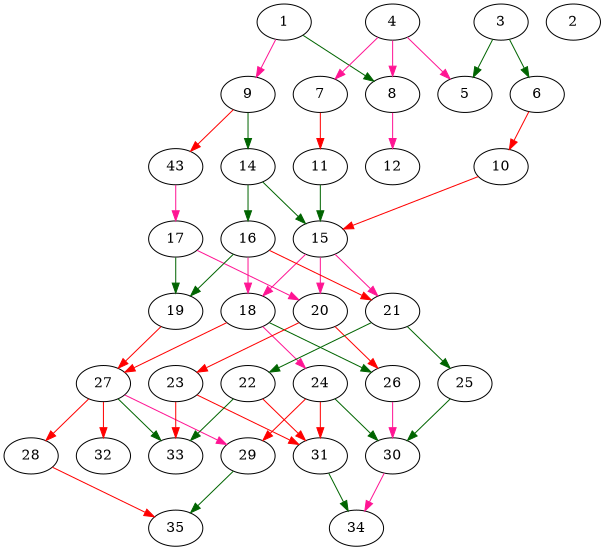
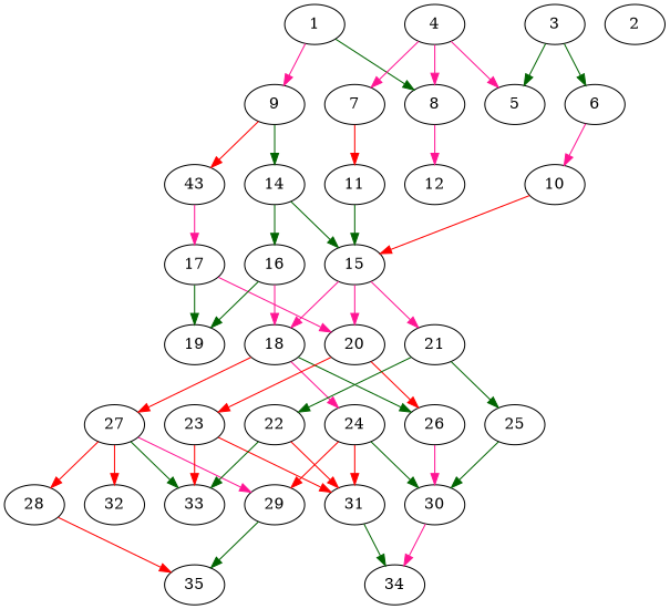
  digraph {
    node [alpha=0.10]
    edge [color=darkgreen]
    1 [alpha=0.16 expect_size=16653312]
    8 [expect_size=22697984]
    9 [alpha=0.11 expect_size=11703296]
    12 [alpha=0.06 expect_size=48131072]
    n5 [alpha=0.18 expect_size=29587456 label=43]
    14 [alpha=0.06 expect_size=17364992]
    17 [alpha=0.05 expect_size=13936640]
    15 [alpha=0.02 expect_size=37331968]
    16 [alpha=0.18 expect_size=13014016]
    2 [alpha=0.12 expect_size=20380672]
    3 [alpha=0.15 expect_size=21883904]
    5 [expect_size=5781504]
    6 [alpha=0.00 expect_size=44769280]
    10 [alpha=0.11 expect_size=33761280]
    4 [alpha=0.08 expect_size=41469952]
    7 [alpha=0.01 expect_size=31229952]
    11 [alpha=0.19 expect_size=9591808]
    18 [alpha=0.01 expect_size=16540672]
    20 [alpha=0.12 expect_size=18890752]
    21 [alpha=0.01 expect_size=43737088]
    19 [alpha=0.08 expect_size=39097344]
    24 [alpha=0.17 expect_size=49391616]
    26 [expect_size=20900864]
    27 [alpha=0.15 expect_size=17209344]
    23 [alpha=0.19 expect_size=7789568]
    22 [alpha=0.17 expect_size=41347072]
    25 [alpha=0.15 expect_size=15994880]
    31 [alpha=0.02 expect_size=33665024]
    29 [alpha=0.04 expect_size=32006144]
    30 [alpha=0.12 expect_size=51591168]
    33 [alpha=0.09 expect_size=29022208]
    28 [alpha=0.09 expect_size=28910592]
    32 [expect_size=36825088]
    34 [alpha=0.12 expect_size=26898432]
    35 [alpha=0.09 expect_size=19496960]
    1 -> 8
    1 -> 9 [color=deeppink]
    8 -> 12 [color=deeppink]
    9 -> n5 [color=red]
    9 -> 14
    n5 -> 17 [color=deeppink]
    14 -> 15
    14 -> 16
    17 -> 20 [color=deeppink]
    17 -> 19
    15 -> 18 [color=deeppink]
    15 -> 20 [color=deeppink]
    15 -> 21 [color=deeppink]
    16 -> 18 [color=deeppink]
-   16 -> 21 [color=red]
    16 -> 19
    3 -> 5
    3 -> 6
-   6 -> 10 [color=red]
+   6 -> 10 [color=deeppink]
    10 -> 15 [color=red]
    4 -> 8 [color=deeppink]
    4 -> 5 [color=deeppink]
    4 -> 7 [color=deeppink]
    7 -> 11 [color=red]
    11 -> 15
    18 -> 24 [color=deeppink]
    18 -> 26
    18 -> 27 [color=red]
    20 -> 26 [color=red]
    20 -> 23 [color=red]
    21 -> 22
    21 -> 25
-   19 -> 27 [color=red]
    24 -> 31 [color=red]
    24 -> 29 [color=red]
    24 -> 30
    26 -> 30 [color=deeppink]
    27 -> 29 [color=deeppink]
    27 -> 33
    27 -> 28 [color=red]
    27 -> 32 [color=red]
    23 -> 31 [color=red]
    23 -> 33 [color=red]
    22 -> 31 [color=red]
    22 -> 33
    25 -> 30
    31 -> 34
    29 -> 35
    30 -> 34 [color=deeppink]
    28 -> 35 [color=red]
  }
